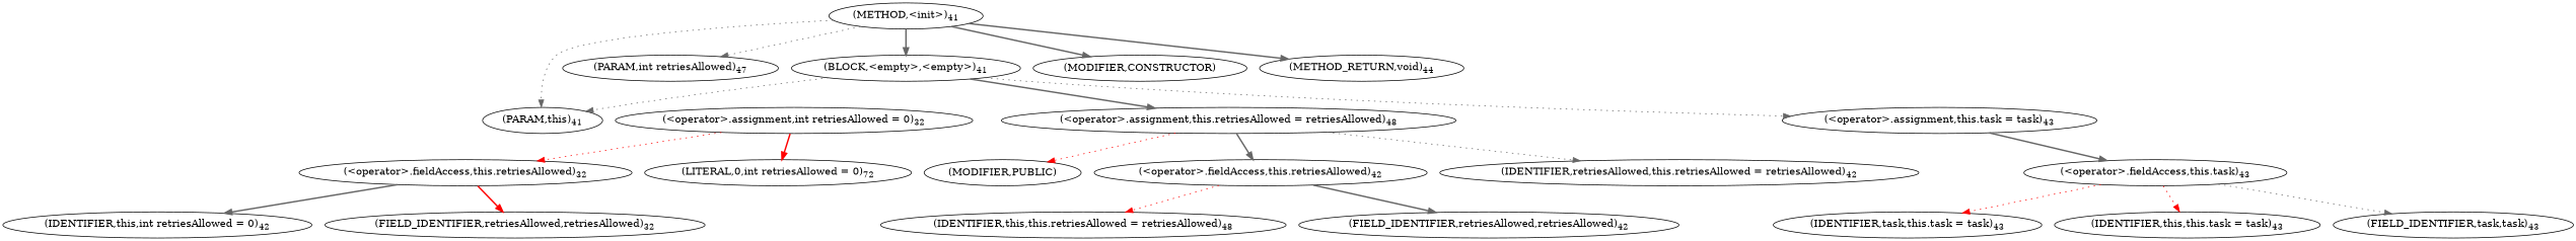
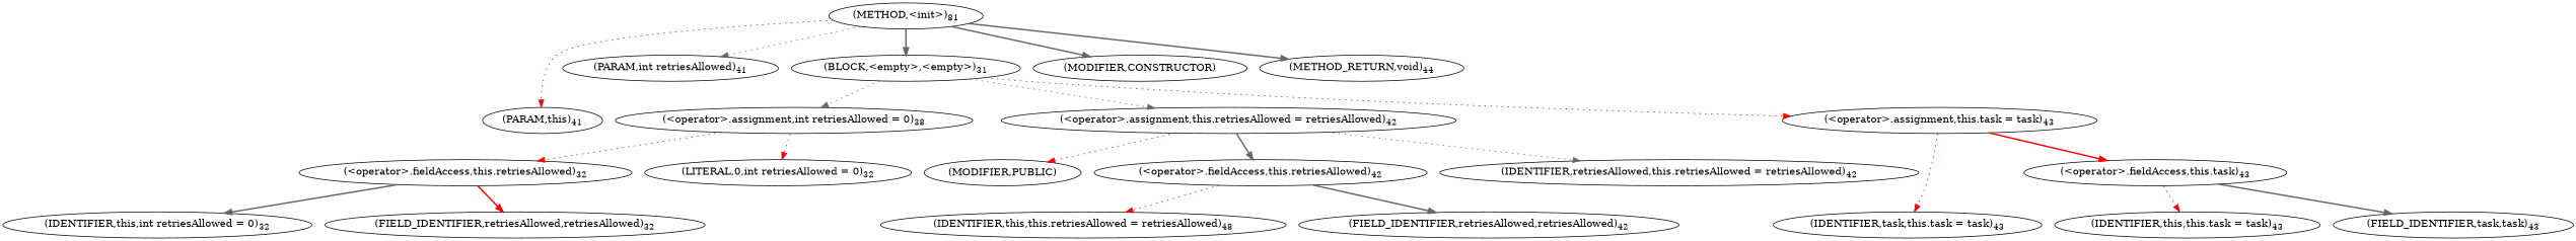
  digraph {
    edge [color=gray40 style=dotted]
-   n1 [label=<(METHOD,&lt;init&gt;)<SUB>41</SUB>>]
+   n1 [label=<(METHOD,&lt;init&gt;)<SUB>81</SUB>>]
    n2 [label=<(PARAM,this)<SUB>41</SUB>>]
-   n3 [label=<(PARAM,int retriesAllowed)<SUB>47</SUB>>]
-   n4 [label=<(BLOCK,&lt;empty&gt;,&lt;empty&gt;)<SUB>41</SUB>>]
+   n3 [label=<(PARAM,int retriesAllowed)<SUB>41</SUB>>]
+   n4 [label=<(BLOCK,&lt;empty&gt;,&lt;empty&gt;)<SUB>31</SUB>>]
    n5 [label=<(MODIFIER,CONSTRUCTOR)>]
    n6 [label=<(METHOD_RETURN,void)<SUB>44</SUB>>]
-   n7 [label=<(&lt;operator&gt;.assignment,int retriesAllowed = 0)<SUB>32</SUB>>]
-   n8 [label=<(&lt;operator&gt;.assignment,this.retriesAllowed = retriesAllowed)<SUB>48</SUB>>]
+   n7 [label=<(&lt;operator&gt;.assignment,int retriesAllowed = 0)<SUB>38</SUB>>]
+   n8 [label=<(&lt;operator&gt;.assignment,this.retriesAllowed = retriesAllowed)<SUB>42</SUB>>]
    n9 [label=<(&lt;operator&gt;.assignment,this.task = task)<SUB>43</SUB>>]
    n10 [label=<(MODIFIER,PUBLIC)>]
    n11 [label=<(&lt;operator&gt;.fieldAccess,this.retriesAllowed)<SUB>32</SUB>>]
-   n12 [label=<(LITERAL,0,int retriesAllowed = 0)<SUB>72</SUB>>]
+   n12 [label=<(LITERAL,0,int retriesAllowed = 0)<SUB>32</SUB>>]
    n13 [label=<(&lt;operator&gt;.fieldAccess,this.retriesAllowed)<SUB>42</SUB>>]
    n14 [label=<(IDENTIFIER,retriesAllowed,this.retriesAllowed = retriesAllowed)<SUB>42</SUB>>]
    n15 [label=<(&lt;operator&gt;.fieldAccess,this.task)<SUB>43</SUB>>]
    n16 [label=<(IDENTIFIER,task,this.task = task)<SUB>43</SUB>>]
-   n17 [label=<(IDENTIFIER,this,int retriesAllowed = 0)<SUB>42</SUB>>]
+   n17 [label=<(IDENTIFIER,this,int retriesAllowed = 0)<SUB>32</SUB>>]
    n18 [label=<(FIELD_IDENTIFIER,retriesAllowed,retriesAllowed)<SUB>32</SUB>>]
    n19 [label=<(IDENTIFIER,this,this.retriesAllowed = retriesAllowed)<SUB>48</SUB>>]
    n20 [label=<(FIELD_IDENTIFIER,retriesAllowed,retriesAllowed)<SUB>42</SUB>>]
    n21 [label=<(IDENTIFIER,this,this.task = task)<SUB>43</SUB>>]
    n22 [label=<(FIELD_IDENTIFIER,task,task)<SUB>43</SUB>>]
-   n1 -> n2
+   n1 -> n2 [color=red]
    n1 -> n3
    n1 -> n4 [style=bold]
    n1 -> n5 [style=bold]
    n1 -> n6 [style=bold]
-   n4 -> n2
-   n4 -> n8 [style=bold]
-   n4 -> n9
+   n4 -> n7
+   n4 -> n8
+   n4 -> n9 [color=red]
    n7 -> n11 [color=red]
-   n7 -> n12 [color=red style=bold]
+   n7 -> n12 [color=red]
    n8 -> n10 [color=red]
    n8 -> n13 [style=bold]
    n8 -> n14
-   n9 -> n15 [style=bold]
-   n15 -> n16 [color=red]
+   n9 -> n15 [color=red style=bold]
+   n9 -> n16 [color=red]
    n11 -> n17 [style=bold]
    n11 -> n18 [color=red style=bold]
    n13 -> n19 [color=red]
    n13 -> n20 [style=bold]
    n15 -> n21 [color=red]
-   n15 -> n22
+   n15 -> n22 [style=bold]
  }
